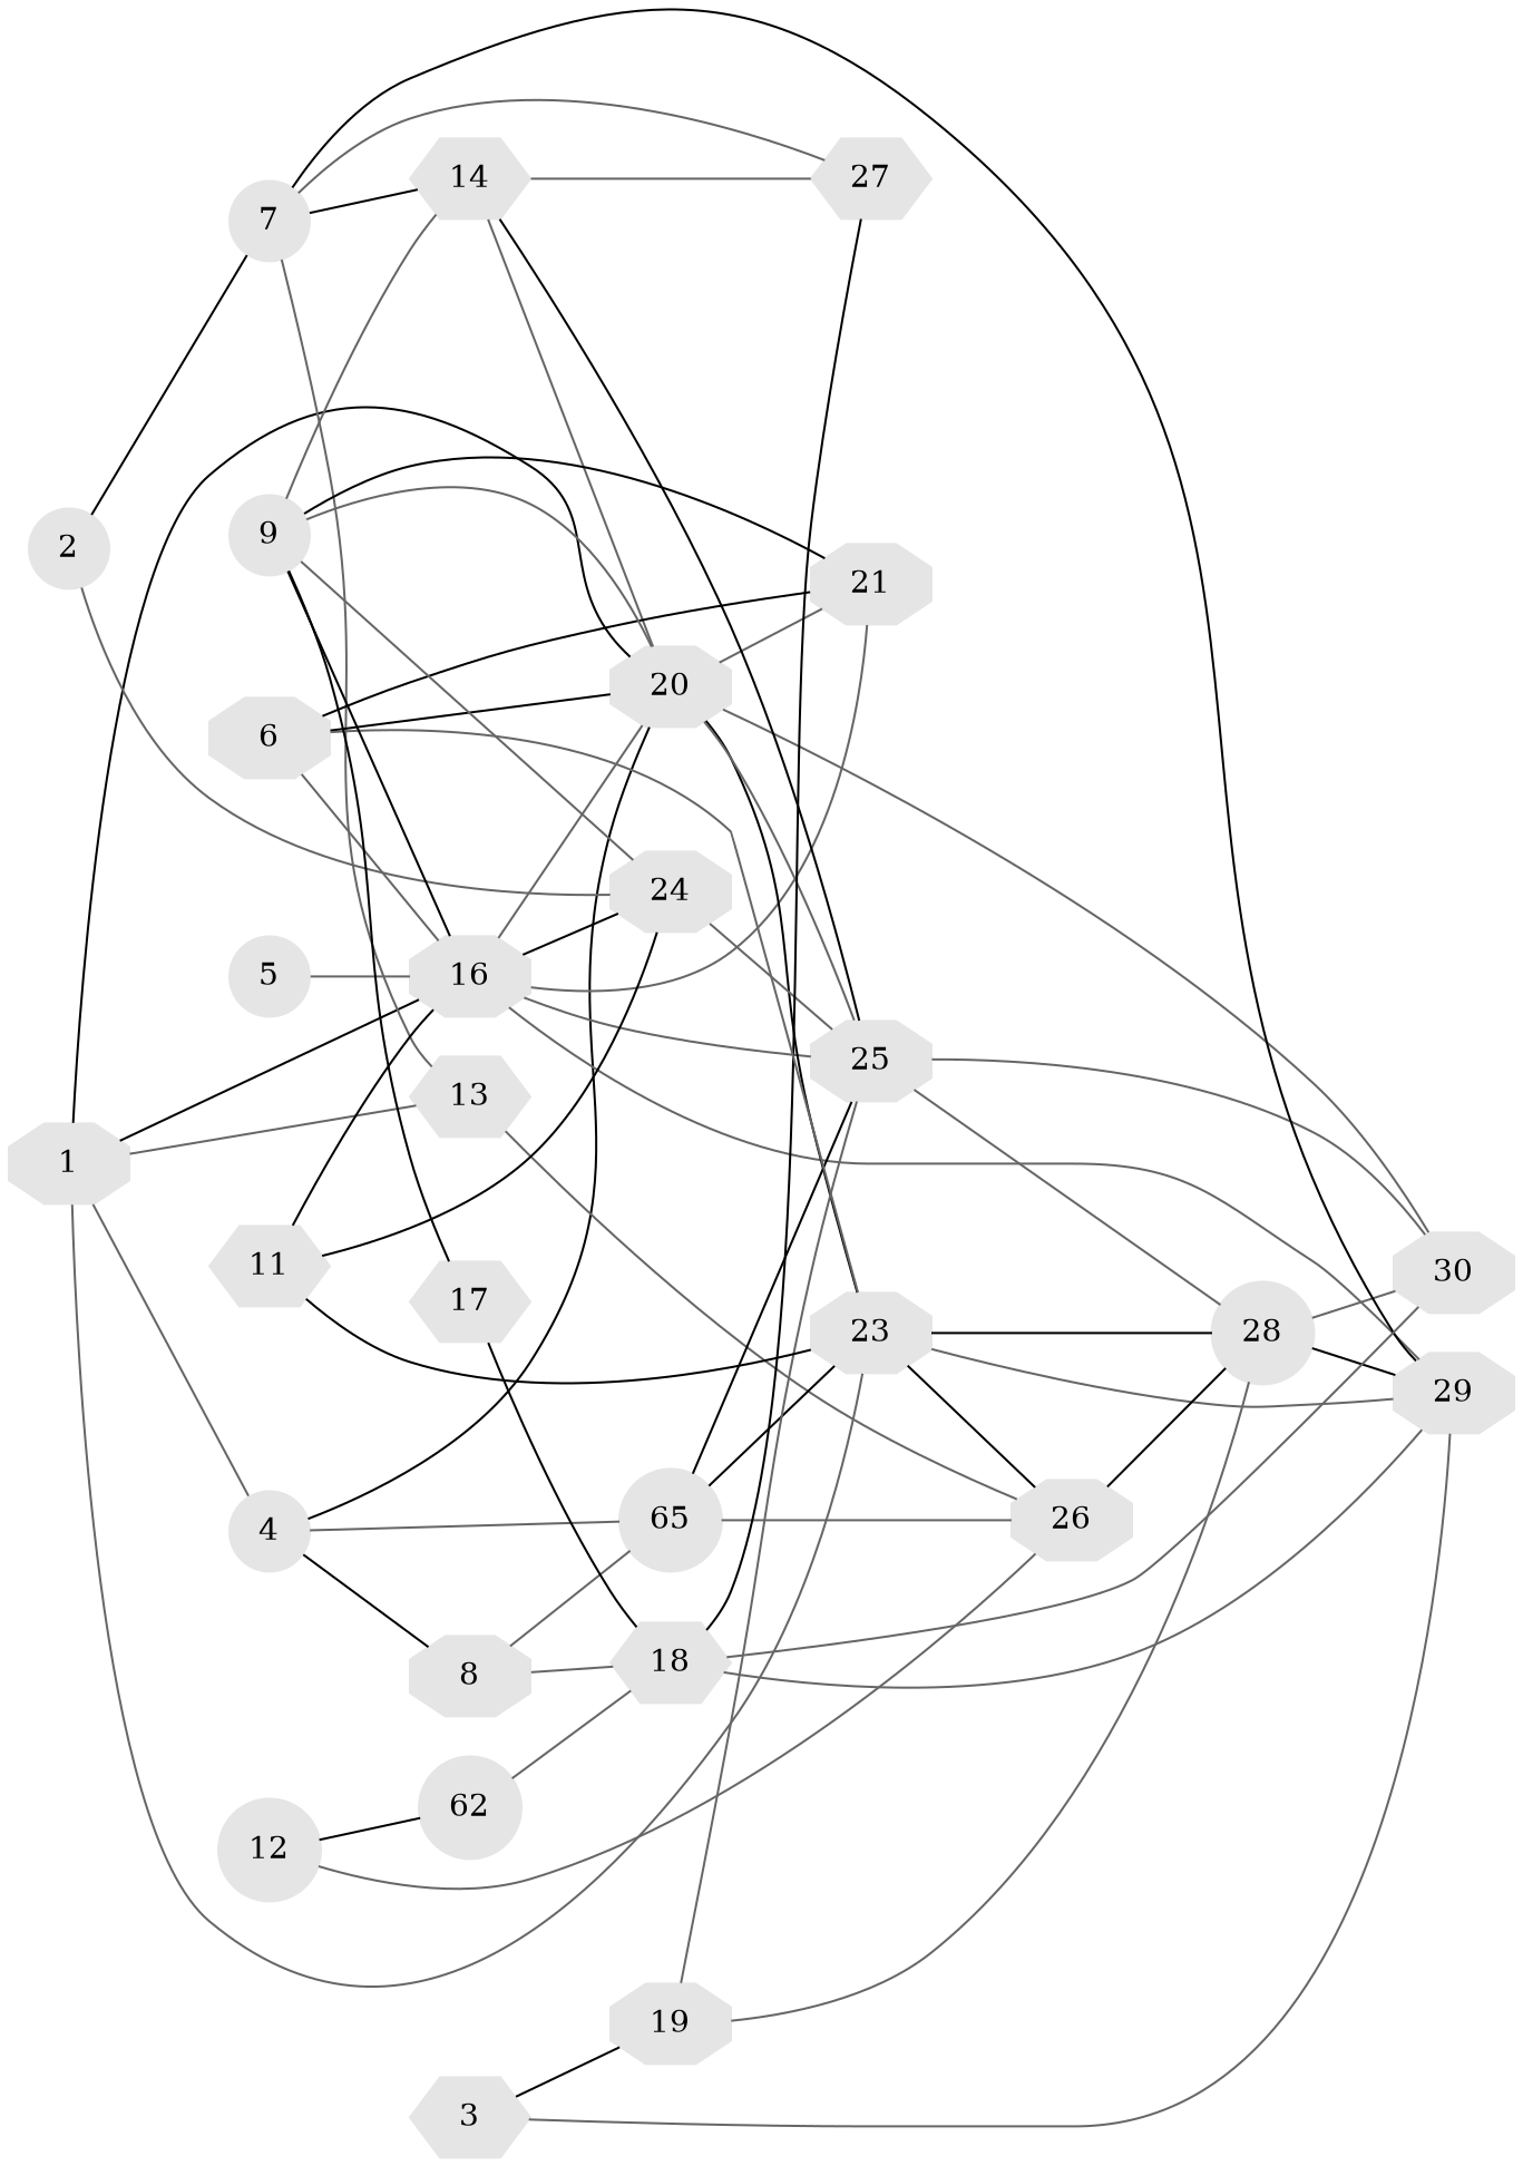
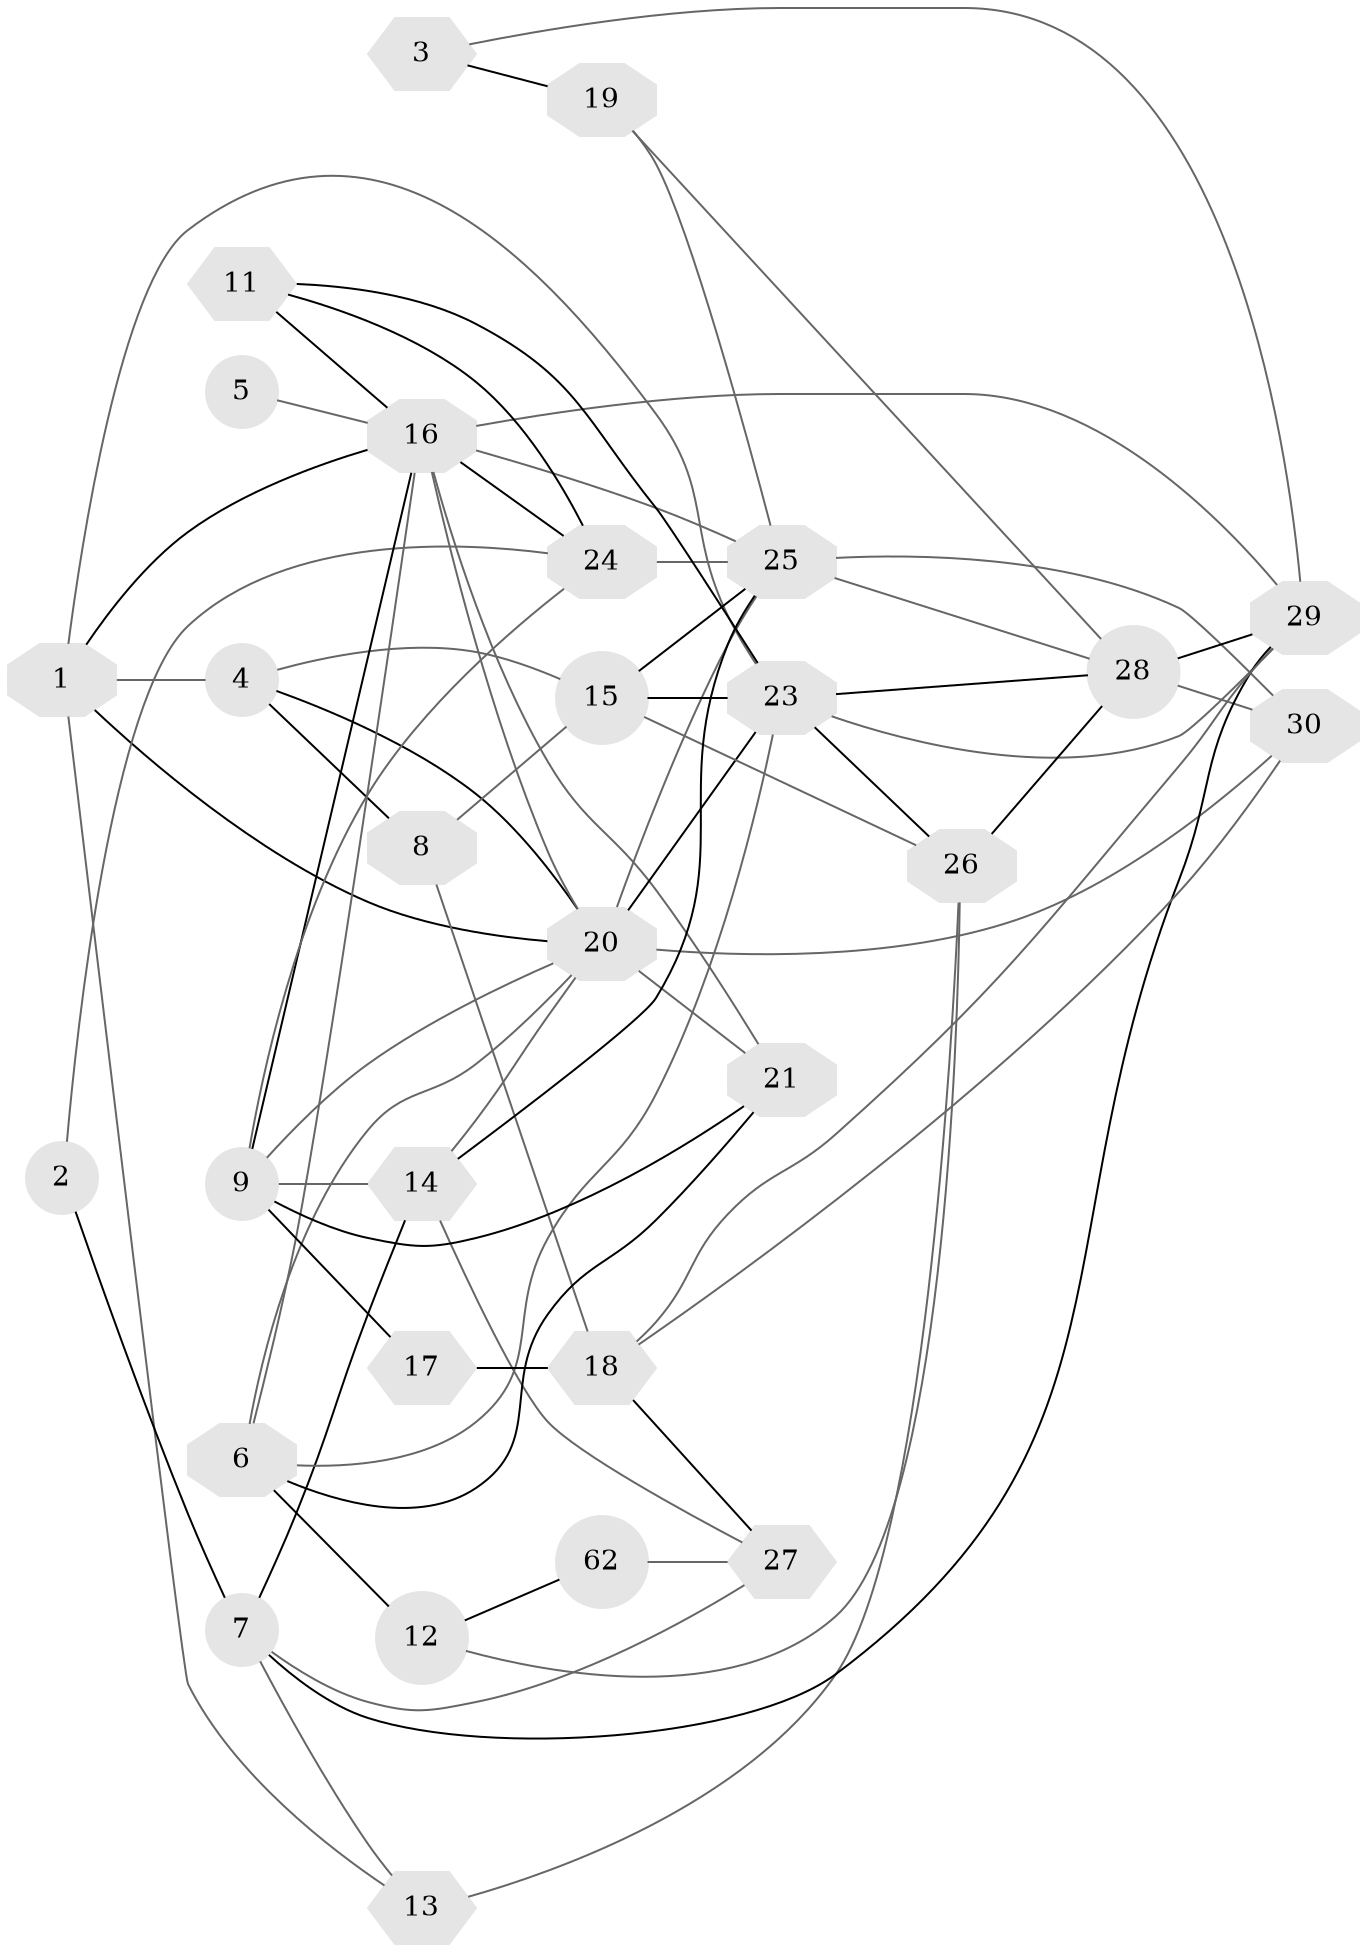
  graph {
    rankdir=LR
    node [color=gray90 shape=octagon style=filled]
    edge [color=gray40 weight=1.0]
    4 [shape=circle]
    1
    13 [shape=hexagon]
    16
    20
    23
    8
-   15 [shape=circle label=65]
+   15 [shape=circle]
    26
    24
    29
    21
    25
    30
    28 [shape=circle]
    2 [shape=circle]
    7 [shape=circle]
    14 [shape=hexagon]
    27 [shape=hexagon]
    3 [shape=hexagon]
    19
    18 [shape=hexagon]
    5 [shape=circle]
    6
    12 [shape=circle]
    n26 [label=62 shape=circle]
    9 [shape=circle]
    17 [shape=hexagon]
    11 [shape=hexagon]
    4 -- 20 [color=black]
    4 -- 8 [color=black]
    4 -- 15
    1 -- 4
    1 -- 13
    1 -- 16 [color=black]
    1 -- 20 [color=black]
    1 -- 23
    13 -- 26
    16 -- 20
    16 -- 24 [color=black]
    16 -- 29 [weight=2.0]
    16 -- 21
    16 -- 25
    20 -- 23 [color=black]
    20 -- 21
    20 -- 25
    20 -- 30
    23 -- 26 [color=black]
    23 -- 29
    23 -- 28 [color=black weight=3.0]
    8 -- 15
    8 -- 18
    15 -- 23 [color=black]
    15 -- 26
    15 -- 25 [color=black]
    26 -- 28 [color=black]
    24 -- 25 [weight=2.0]
    25 -- 30
    25 -- 28
    28 -- 29 [color=black]
    28 -- 30 [weight=2.0]
    2 -- 24 [weight=2.0]
    2 -- 7 [color=black weight=2.0]
    7 -- 13
    7 -- 29 [color=black]
    7 -- 14 [color=black]
    7 -- 27
    14 -- 20
    14 -- 25 [color=black]
    14 -- 27
    3 -- 29
    3 -- 19 [color=black]
    19 -- 25
    19 -- 28 [weight=2.0]
    18 -- 29
    18 -- 30
    18 -- 27 [color=black]
    5 -- 16
    6 -- 16
-   6 -- 20 [color=black]
+   6 -- 20
    6 -- 23
    6 -- 21 [color=black]
+   6 -- 12 [color=black]
    12 -- 26
    12 -- n26 [color=black]
-   n26 -- 18
+   n26 -- 27
    9 -- 16 [color=black]
    9 -- 20
    9 -- 24
    9 -- 21 [color=black]
    9 -- 14
    9 -- 17 [color=black weight=2.0]
    17 -- 18 [color=black]
    11 -- 16 [color=black]
    11 -- 23 [color=black]
    11 -- 24 [color=black]
  }
